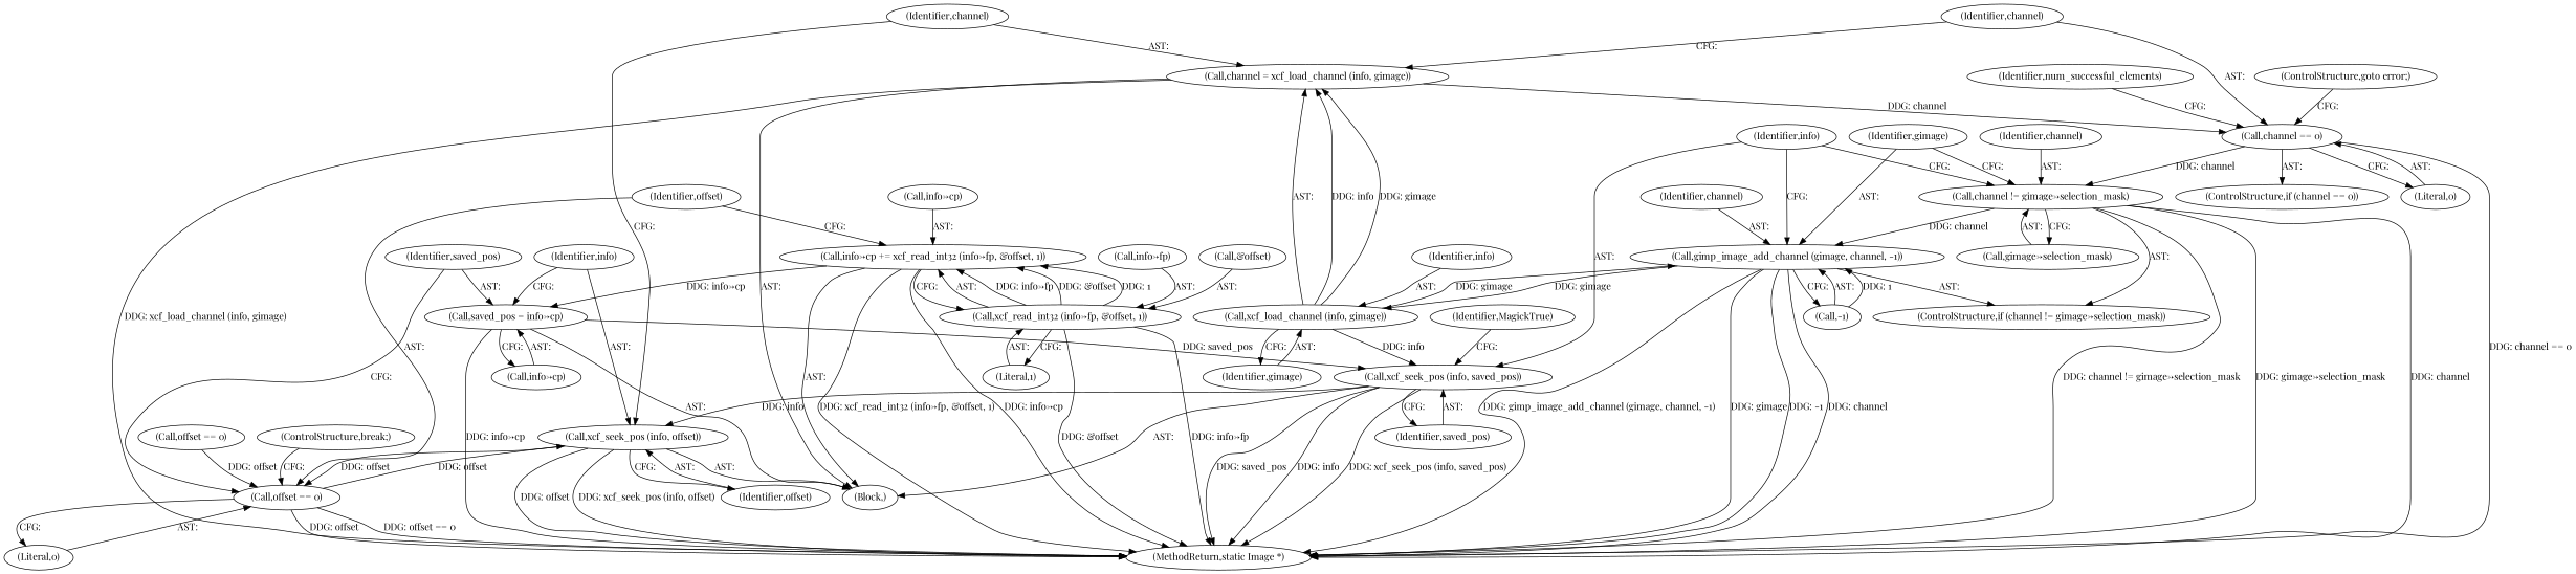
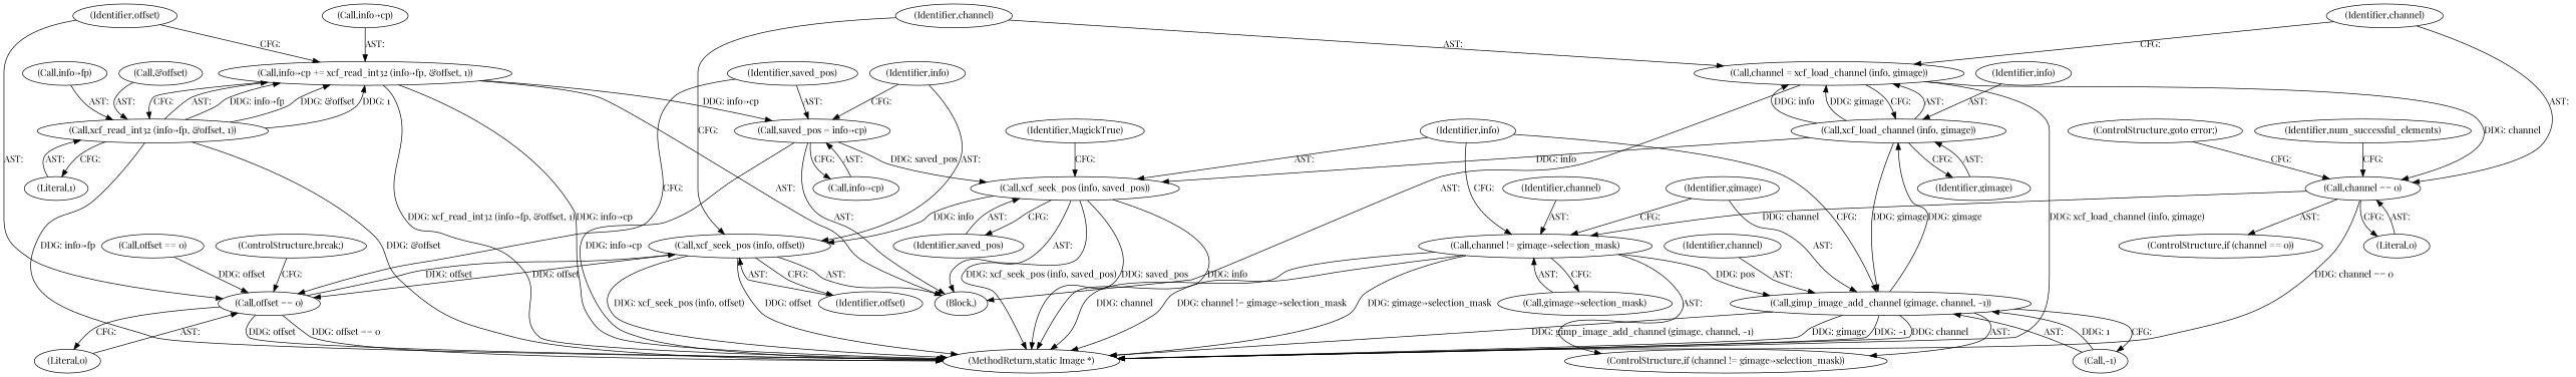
  digraph {
    fontname="Playfair Display"
    node [fontname="Playfair Display"]
    edge [fontname="Playfair Display"]
    n1 [label="(Call,info->cp += xcf_read_int32 (info->fp, &offset, 1))"]
    n2 [label="(Call,xcf_read_int32 (info->fp, &offset, 1))"]
    n3 [label="(Call,saved_pos = info->cp)"]
    n4 [label="(MethodReturn,static Image *)"]
    n5 [label="(Block,)"]
    n6 [label="(Literal,1)"]
    n7 [label="(Call,xcf_seek_pos (info, saved_pos))"]
    n8 [label="(Call,info->cp)"]
    n9 [label="(Call,xcf_seek_pos (info, offset))"]
    n10 [label="(Identifier,saved_pos)"]
    n11 [label="(Call,offset == 0)"]
    n12 [label="(Identifier,offset)"]
    n13 [label="(Literal,0)"]
    n14 [label="(Call,xcf_load_channel (info, gimage))"]
    n15 [label="(Call,channel = xcf_load_channel (info, gimage))"]
    n16 [label="(Call,gimp_image_add_channel (gimage, channel, -1))"]
    n17 [label="(Identifier,gimage)"]
    n18 [label="(Call,channel == 0)"]
    n19 [label="(ControlStructure,if (channel != gimage->selection_mask))"]
    n20 [label="(Call,-1)"]
    n21 [label="(Call,channel != gimage->selection_mask)"]
    n22 [label="(Literal,0)"]
    n23 [label="(ControlStructure,if (channel == 0))"]
    n24 [label="(Call,gimage->selection_mask)"]
    n25 [label="(Identifier,channel)"]
    n26 [label="(Identifier,channel)"]
    n27 [label="(Identifier,channel)"]
    n28 [label="(Identifier,channel)"]
    n29 [label="(Call,info->cp)"]
    n30 [label="(Call,info->fp)"]
    n31 [label="(ControlStructure,goto error;)"]
    n32 [label="(Identifier,saved_pos)"]
    n33 [label="(Identifier,info)"]
    n34 [label="(Identifier,info)"]
    n35 [label="(Identifier,offset)"]
    n36 [label="(ControlStructure,break;)"]
    n37 [label="(Identifier,info)"]
    n38 [label="(Identifier,num_successful_elements)"]
    n39 [label="(Identifier,gimage)"]
    n40 [label="(Identifier,MagickTrue)"]
    n41 [label="(Call,&offset)"]
    n42 [label="(Call,offset == 0)"]
    n1 -> n2 [label="CFG: "]
    n1 -> n3 [label="DDG: info->cp"]
    n1 -> n4 [label="DDG: xcf_read_int32 (info->fp, &offset, 1)"]
    n1 -> n4 [label="DDG: info->cp"]
    n1 -> n5 [label="AST: "]
    n2 -> n1 [label="AST: "]
    n2 -> n1 [label="DDG: info->fp"]
    n2 -> n1 [label="DDG: &offset"]
    n2 -> n1 [label="DDG: 1"]
    n2 -> n4 [label="DDG: &offset"]
    n2 -> n4 [label="DDG: info->fp"]
    n2 -> n6 [label="CFG: "]
    n3 -> n4 [label="DDG: info->cp"]
    n3 -> n5 [label="AST: "]
    n3 -> n7 [label="DDG: saved_pos"]
    n3 -> n8 [label="CFG: "]
    n6 -> n2 [label="AST: "]
    n7 -> n4 [label="DDG: info"]
    n7 -> n4 [label="DDG: xcf_seek_pos (info, saved_pos)"]
    n7 -> n4 [label="DDG: saved_pos"]
    n7 -> n5 [label="AST: "]
    n7 -> n9 [label="DDG: info"]
    n7 -> n10 [label="CFG: "]
    n8 -> n3 [label="AST: "]
    n9 -> n4 [label="DDG: xcf_seek_pos (info, offset)"]
    n9 -> n4 [label="DDG: offset"]
    n9 -> n5 [label="AST: "]
    n9 -> n11 [label="DDG: offset"]
    n9 -> n12 [label="CFG: "]
    n10 -> n7 [label="AST: "]
    n11 -> n4 [label="DDG: offset"]
    n11 -> n4 [label="DDG: offset == 0"]
    n11 -> n9 [label="DDG: offset"]
    n11 -> n13 [label="CFG: "]
    n12 -> n9 [label="AST: "]
    n13 -> n11 [label="AST: "]
    n14 -> n7 [label="DDG: info"]
    n14 -> n15 [label="AST: "]
    n14 -> n15 [label="DDG: info"]
    n14 -> n15 [label="DDG: gimage"]
    n14 -> n16 [label="DDG: gimage"]
    n14 -> n17 [label="CFG: "]
    n15 -> n4 [label="DDG: xcf_load_channel (info, gimage)"]
    n15 -> n5 [label="AST: "]
+   n15 -> n14 [label="CFG: "]
    n15 -> n18 [label="DDG: channel"]
    n16 -> n4 [label="DDG: gimage"]
    n16 -> n4 [label="DDG: -1"]
    n16 -> n4 [label="DDG: channel"]
    n16 -> n4 [label="DDG: gimp_image_add_channel (gimage, channel, -1)"]
    n16 -> n14 [label="DDG: gimage"]
    n16 -> n19 [label="AST: "]
    n16 -> n20 [label="CFG: "]
    n17 -> n14 [label="AST: "]
    n18 -> n4 [label="DDG: channel == 0"]
    n18 -> n21 [label="DDG: channel"]
    n18 -> n22 [label="CFG: "]
    n18 -> n23 [label="AST: "]
    n20 -> n16 [label="AST: "]
    n20 -> n16 [label="DDG: 1"]
    n21 -> n4 [label="DDG: channel"]
    n21 -> n4 [label="DDG: channel != gimage->selection_mask"]
    n21 -> n4 [label="DDG: gimage->selection_mask"]
-   n21 -> n16 [label="DDG: channel"]
+   n21 -> n16 [label="DDG: pos"]
    n21 -> n19 [label="AST: "]
    n21 -> n24 [label="CFG: "]
    n22 -> n18 [label="AST: "]
    n24 -> n21 [label="AST: "]
    n25 -> n15 [label="CFG: "]
    n25 -> n18 [label="AST: "]
    n26 -> n21 [label="AST: "]
    n27 -> n9 [label="CFG: "]
    n27 -> n15 [label="AST: "]
    n28 -> n16 [label="AST: "]
    n29 -> n1 [label="AST: "]
    n30 -> n2 [label="AST: "]
    n31 -> n18 [label="CFG: "]
    n32 -> n3 [label="AST: "]
    n32 -> n11 [label="CFG: "]
    n33 -> n7 [label="AST: "]
    n33 -> n16 [label="CFG: "]
    n33 -> n21 [label="CFG: "]
    n34 -> n14 [label="AST: "]
    n35 -> n1 [label="CFG: "]
    n35 -> n11 [label="AST: "]
    n36 -> n11 [label="CFG: "]
    n37 -> n3 [label="CFG: "]
    n37 -> n9 [label="AST: "]
    n38 -> n18 [label="CFG: "]
    n39 -> n16 [label="AST: "]
    n39 -> n21 [label="CFG: "]
    n40 -> n7 [label="CFG: "]
    n41 -> n2 [label="AST: "]
    n42 -> n11 [label="DDG: offset"]
  }
